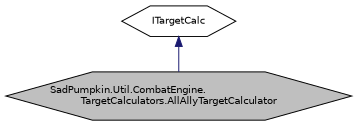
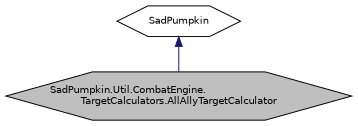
  digraph {
    node [color=black fontname=Helvetica fontsize=10 shape=hexagon style=filled]
    n1 [fillcolor=grey75 fontcolor=black height=0.2 label="SadPumpkin.Util.CombatEngine.\lTargetCalculators.AllAllyTargetCalculator" width=0.4]
-   n2 [fillcolor=white height=0.2 label=ITargetCalc width=0.4]
+   n2 [fillcolor=white height=0.2 label=SadPumpkin width=0.4]
    n2 -> n1 [color=midnightblue dir=back fontname=Helvetica fontsize=10 labelfontname=Helvetica labelfontsize=10 style=solid]
  }
